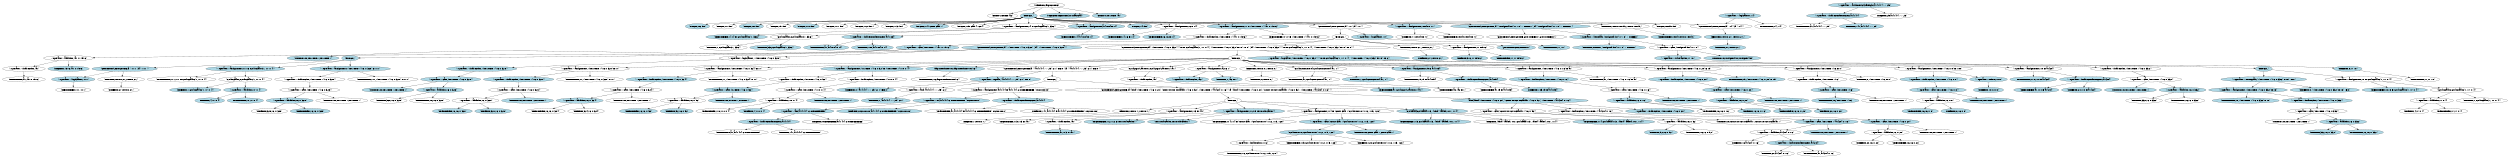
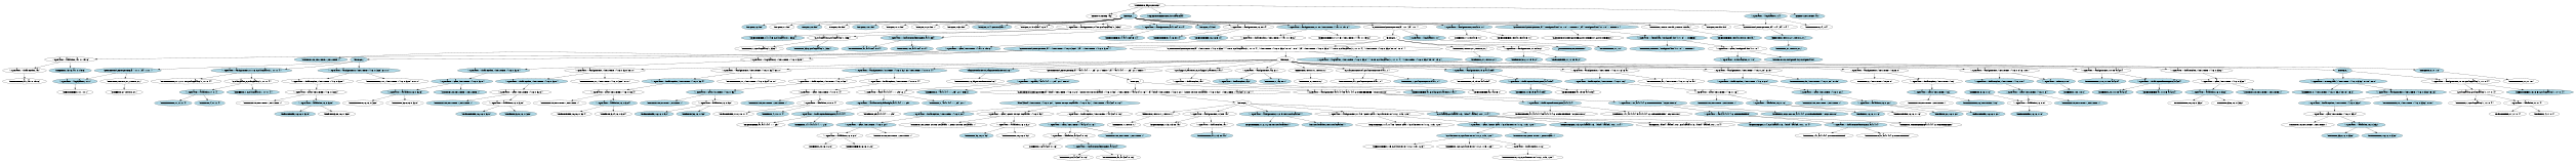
  digraph {
    node [fillcolor=lightblue style=filled]
    n1 [fillcolor=white label="(METHOD,tftp_connect)"]
    n2 [label="(PARAM,_DWORD *a1)"]
    n3 [fillcolor=white label="(PARAM,_BYTE *a2)"]
    n4 [label="(BLOCK,,)"]
    n5 [label="(METHOD_RETURN,int __fastcall)"]
    n6 [label="(LOCAL,v4: int)"]
    n7 [fillcolor=white label="(LOCAL,result: int)"]
    n8 [label="(LOCAL,v6: int)"]
    n9 [fillcolor=white label="(LOCAL,v7: int)"]
    n10 [label="(LOCAL,v8: int)"]
    n11 [fillcolor=white label="(LOCAL,v9: int)"]
    n12 [label="(LOCAL,v10: int)"]
    n13 [fillcolor=white label="(LOCAL,v11: int)"]
    n14 [fillcolor=white label="(LOCAL,v12: int *)"]
    n15 [fillcolor=white label="(LOCAL,v13: int)"]
    n16 [label="(LOCAL,v14: const char *)"]
    n17 [fillcolor=white label="(LOCAL,v15: char [ 128 ])"]
    n18 [fillcolor=white label="(<operator>.assignment,v4 = Curl_ccalloc(1, 336))"]
    n19 [label="(<operator>.assignment,a1[188] = v4)"]
    n20 [fillcolor=white label="(CONTROL_STRUCTURE,if ( !v4 ),if ( !v4 ))"]
    n21 [fillcolor=white label="(<operator>.assignment,v6 = v4)"]
    n22 [label="(<operator>.assignment,v7 = *(_DWORD *)(*a1 + 1576))"]
    n23 [fillcolor=white label="(CONTROL_STRUCTURE,if ( !v7 ),if ( !v7 ))"]
    n24 [label="(<operator>.assignment,result = 71)"]
    n25 [label="(CONTROL_STRUCTURE,if ( (unsigned int)(v7 - 8) < 0xFFB1 ),if ( (unsigned int)(v7 - 8) < 0xFFB1 ))"]
    n26 [fillcolor=white label="(RETURN,return result;,return result;)"]
    n27 [label="(IDENTIFIER,v4,v4 = Curl_ccalloc(1, 336))"]
    n28 [fillcolor=white label="(Curl_ccalloc,Curl_ccalloc(1, 336))"]
    n29 [label="(<operator>.indirectIndexAccess,a1[188])"]
    n30 [label="(IDENTIFIER,v4,a1[188] = v4)"]
    n31 [label="(RETURN,return 27;,return 27;)"]
    n32 [label="(IDENTIFIER,v6,v6 = v4)"]
    n33 [label="(IDENTIFIER,v4,v6 = v4)"]
    n34 [fillcolor=white label="(IDENTIFIER,v7,v7 = *(_DWORD *)(*a1 + 1576))"]
    n35 [fillcolor=white label="(<operator>.indirection,*(_DWORD *)(*a1 + 1576))"]
    n36 [label="(<operator>.logicalNot,!v7)"]
    n37 [fillcolor=white label="(BLOCK,,)"]
    n38 [fillcolor=white label="(IDENTIFIER,result,result = 71)"]
    n39 [fillcolor=white label="(LITERAL,71,result = 71)"]
    n40 [label="(<operator>.lessThan,(unsigned int)(v7 - 8) < 0xFFB1)"]
    n41 [fillcolor=white label="(CONTROL_STRUCTURE,goto LABEL_7;,goto LABEL_7;)"]
    n42 [label="(IDENTIFIER,result,return result;)"]
    n43 [fillcolor=white label="(LITERAL,1,Curl_ccalloc(1, 336))"]
    n44 [label="(LITERAL,336,Curl_ccalloc(1, 336))"]
    n45 [label="(IDENTIFIER,a1,a1[188] = v4)"]
    n46 [label="(LITERAL,188,a1[188] = v4)"]
    n47 [label="(<operator>.logicalNot,!v4)"]
    n48 [fillcolor=white label="(IDENTIFIER,v4,!v4)"]
    n49 [label="(LITERAL,27,return 27;)"]
    n50 [label="(<operator>.cast,(_DWORD *)(*a1 + 1576))"]
    n51 [label="(UNKNOWN,_DWORD *,_DWORD *)"]
    n52 [fillcolor=white label="(<operator>.addition,*a1 + 1576)"]
    n53 [fillcolor=white label="(<operator>.indirection,*a1)"]
    n54 [label="(LITERAL,1576,*a1 + 1576)"]
    n55 [fillcolor=white label="(IDENTIFIER,a1,*a1 + 1576)"]
    n56 [label="(IDENTIFIER,v7,!v7)"]
    n57 [fillcolor=white label="(<operator>.assignment,v7 = 512)"]
    n58 [label="(JUMP_TARGET,LABEL_7)"]
    n59 [label="(CONTROL_STRUCTURE,if ( !*(_DWORD *)(v6 + 328) ),if ( !*(_DWORD *)(v6 + 328) ))"]
    n60 [fillcolor=white label="(CONTROL_STRUCTURE,if ( *(_DWORD *)(v6 + 332) || (v8 = Curl_ccalloc(1, v7 + 4), (*(_DWORD *)(v6 + 332) = v8) != 0) ),if ( *(_DWORD *)(v6 + 332) || (v8 = Curl_ccalloc(1, v7 + 4), (*(_DWORD *)(v6 + 332) = v8) != 0) ))"]
    n61 [fillcolor=white label="(RETURN,return 27;,return 27;)"]
    n62 [label="(IDENTIFIER,v7,v7 = 512)"]
    n63 [label="(LITERAL,512,v7 = 512)"]
    n64 [fillcolor=white label="(<operator>.logicalNot,!*(_DWORD *)(v6 + 328))"]
    n65 [label="(BLOCK,,)"]
    n66 [label="(<operator>.logicalOr,*(_DWORD *)(v6 + 332) || (v8 = Curl_ccalloc(1, v7 + 4), (*(_DWORD *)(v6 + 332) = v8) != 0))"]
    n67 [fillcolor=white label="(BLOCK,,)"]
    n68 [label="(LITERAL,27,return 27;)"]
    n69 [label="(<operator>.indirection,*(_DWORD *)(v6 + 328))"]
    n70 [label="(<operator>.assignment,v11 = Curl_ccalloc(1, v7 + 4))"]
    n71 [label="(<operator>.assignment,*(_DWORD *)(v6 + 328) = v11)"]
    n72 [label="(CONTROL_STRUCTURE,if ( !v11 ),if ( !v11 ))"]
    n73 [label="(<operator>.cast,(_DWORD *)(v6 + 328))"]
    n74 [label="(UNKNOWN,_DWORD *,_DWORD *)"]
    n75 [label="(<operator>.addition,v6 + 328)"]
    n76 [fillcolor=white label="(IDENTIFIER,v6,v6 + 328)"]
    n77 [fillcolor=white label="(LITERAL,328,v6 + 328)"]
    n78 [fillcolor=white label="(IDENTIFIER,v11,v11 = Curl_ccalloc(1, v7 + 4))"]
    n79 [fillcolor=white label="(Curl_ccalloc,Curl_ccalloc(1, v7 + 4))"]
    n80 [fillcolor=white label="(<operator>.indirection,*(_DWORD *)(v6 + 328))"]
    n81 [fillcolor=white label="(IDENTIFIER,v11,*(_DWORD *)(v6 + 328) = v11)"]
    n82 [label="(<operator>.logicalNot,!v11)"]
    n83 [fillcolor=white label="(RETURN,return 27;,return 27;)"]
    n84 [label="(LITERAL,1,Curl_ccalloc(1, v7 + 4))"]
    n85 [label="(<operator>.addition,v7 + 4)"]
    n86 [label="(IDENTIFIER,v7,v7 + 4)"]
    n87 [label="(LITERAL,4,v7 + 4)"]
    n88 [fillcolor=white label="(<operator>.cast,(_DWORD *)(v6 + 328))"]
    n89 [fillcolor=white label="(UNKNOWN,_DWORD *,_DWORD *)"]
    n90 [label="(<operator>.addition,v6 + 328)"]
    n91 [label="(IDENTIFIER,v6,v6 + 328)"]
    n92 [fillcolor=white label="(LITERAL,328,v6 + 328)"]
    n93 [fillcolor=white label="(IDENTIFIER,v11,!v11)"]
    n94 [fillcolor=white label="(LITERAL,27,return 27;)"]
    n95 [fillcolor=white label="(<operator>.indirection,*(_DWORD *)(v6 + 332))"]
    n96 [label="(BLOCK,,)"]
    n97 [fillcolor=white label="(Curl_conncontrol,Curl_conncontrol(a1, 1))"]
    n98 [label="(<operator>.assignment,v9 = a1[105])"]
    n99 [fillcolor=white label="(<operator>.assignment,*(_DWORD *)(v6 + 16) = a1)"]
    n100 [fillcolor=white label="(<operator>.assignment,*(_DWORD *)(v6 + 20) = v9)"]
    n101 [fillcolor=white label="(<operator>.assignment,*(_DWORD *)v6 = 0)"]
    n102 [fillcolor=white label="(<operator>.assignment,*(_DWORD *)(v6 + 8) = -100)"]
    n103 [fillcolor=white label="(<operator>.assignment,v10 = a1[20])"]
    n104 [fillcolor=white label="(<operator>.assignment,*(_DWORD *)(v6 + 320) = v7)"]
    n105 [fillcolor=white label="(<operator>.assignment,*(_DWORD *)(v6 + 324) = v7)"]
    n106 [label="(<operator>.assignment,*(_WORD *)(v6 + 52) = *(_DWORD *)(v10 + 4))"]
    n107 [label="(tftp_set_timeouts,tftp_set_timeouts(v6))"]
    n108 [fillcolor=white label="(CONTROL_STRUCTURE,if ( ((a1[147] >> 25) & 1) == 0 ),if ( ((a1[147] >> 25) & 1) == 0 ))"]
    n109 [fillcolor=white label="(Curl_pgrsStartNow,Curl_pgrsStartNow(*a1))"]
    n110 [fillcolor=white label="(<operator>.assignment,*a2 = 1)"]
    n111 [fillcolor=white label="(RETURN,return 0;,return 0;)"]
    n112 [fillcolor=white label="(<operator>.cast,(_DWORD *)(v6 + 332))"]
    n113 [fillcolor=white label="(<operator>.assignment,v8 = Curl_ccalloc(1, v7 + 4))"]
    n114 [label="(<operator>.notEquals,(*(_DWORD *)(v6 + 332) = v8) != 0)"]
    n115 [label="(UNKNOWN,_DWORD *,_DWORD *)"]
    n116 [label="(<operator>.addition,v6 + 332)"]
    n117 [fillcolor=white label="(IDENTIFIER,v6,v6 + 332)"]
    n118 [fillcolor=white label="(LITERAL,332,v6 + 332)"]
    n119 [label="(IDENTIFIER,v8,v8 = Curl_ccalloc(1, v7 + 4))"]
    n120 [fillcolor=white label="(Curl_ccalloc,Curl_ccalloc(1, v7 + 4))"]
    n121 [label="(<operator>.assignment,*(_DWORD *)(v6 + 332) = v8)"]
    n122 [label="(LITERAL,0,(*(_DWORD *)(v6 + 332) = v8) != 0)"]
    n123 [fillcolor=white label="(LITERAL,1,Curl_ccalloc(1, v7 + 4))"]
    n124 [fillcolor=white label="(<operator>.addition,v7 + 4)"]
    n125 [fillcolor=white label="(IDENTIFIER,v7,v7 + 4)"]
    n126 [fillcolor=white label="(LITERAL,4,v7 + 4)"]
    n127 [label="(<operator>.indirection,*(_DWORD *)(v6 + 332))"]
    n128 [label="(IDENTIFIER,v8,*(_DWORD *)(v6 + 332) = v8)"]
    n129 [fillcolor=white label="(<operator>.cast,(_DWORD *)(v6 + 332))"]
    n130 [fillcolor=white label="(UNKNOWN,_DWORD *,_DWORD *)"]
    n131 [label="(<operator>.addition,v6 + 332)"]
    n132 [label="(IDENTIFIER,v6,v6 + 332)"]
    n133 [label="(LITERAL,332,v6 + 332)"]
    n134 [fillcolor=white label="(IDENTIFIER,a1,Curl_conncontrol(a1, 1))"]
    n135 [label="(LITERAL,1,Curl_conncontrol(a1, 1))"]
    n136 [fillcolor=white label="(IDENTIFIER,v9,v9 = a1[105])"]
    n137 [label="(<operator>.indirectIndexAccess,a1[105])"]
    n138 [label="(<operator>.indirection,*(_DWORD *)(v6 + 16))"]
    n139 [fillcolor=white label="(IDENTIFIER,a1,*(_DWORD *)(v6 + 16) = a1)"]
    n140 [label="(<operator>.indirection,*(_DWORD *)(v6 + 20))"]
    n141 [label="(IDENTIFIER,v9,*(_DWORD *)(v6 + 20) = v9)"]
    n142 [fillcolor=white label="(<operator>.indirection,*(_DWORD *)v6)"]
    n143 [fillcolor=white label="(LITERAL,0,*(_DWORD *)v6 = 0)"]
    n144 [label="(<operator>.indirection,*(_DWORD *)(v6 + 8))"]
    n145 [label="(<operator>.minus,-100)"]
    n146 [label="(IDENTIFIER,v10,v10 = a1[20])"]
    n147 [label="(<operator>.indirectIndexAccess,a1[20])"]
    n148 [label="(<operator>.indirection,*(_DWORD *)(v6 + 320))"]
    n149 [fillcolor=white label="(IDENTIFIER,v7,*(_DWORD *)(v6 + 320) = v7)"]
    n150 [label="(<operator>.indirection,*(_DWORD *)(v6 + 324))"]
    n151 [fillcolor=white label="(IDENTIFIER,v7,*(_DWORD *)(v6 + 324) = v7)"]
    n152 [fillcolor=white label="(<operator>.indirection,*(_WORD *)(v6 + 52))"]
    n153 [fillcolor=white label="(<operator>.indirection,*(_DWORD *)(v10 + 4))"]
    n154 [fillcolor=white label="(IDENTIFIER,v6,tftp_set_timeouts(v6))"]
    n155 [label="(<operator>.equals,((a1[147] >> 25) & 1) == 0)"]
    n156 [fillcolor=white label="(BLOCK,,)"]
    n157 [fillcolor=white label="(<operator>.indirection,*a1)"]
    n158 [label="(<operator>.indirection,*a2)"]
    n159 [label="(LITERAL,1,*a2 = 1)"]
    n160 [fillcolor=white label="(LITERAL,0,return 0;)"]
    n161 [fillcolor=white label="(IDENTIFIER,a1,v9 = a1[105])"]
    n162 [label="(LITERAL,105,v9 = a1[105])"]
    n163 [fillcolor=white label="(<operator>.cast,(_DWORD *)(v6 + 16))"]
    n164 [label="(UNKNOWN,_DWORD *,_DWORD *)"]
    n165 [label="(<operator>.addition,v6 + 16)"]
    n166 [fillcolor=white label="(IDENTIFIER,v6,v6 + 16)"]
    n167 [label="(LITERAL,16,v6 + 16)"]
    n168 [label="(<operator>.cast,(_DWORD *)(v6 + 20))"]
    n169 [label="(UNKNOWN,_DWORD *,_DWORD *)"]
    n170 [label="(<operator>.addition,v6 + 20)"]
    n171 [label="(IDENTIFIER,v6,v6 + 20)"]
    n172 [label="(LITERAL,20,v6 + 20)"]
    n173 [label="(<operator>.cast,(_DWORD *)v6)"]
    n174 [fillcolor=white label="(UNKNOWN,_DWORD *,_DWORD *)"]
    n175 [label="(IDENTIFIER,v6,(_DWORD *)v6)"]
    n176 [label="(<operator>.cast,(_DWORD *)(v6 + 8))"]
    n177 [label="(LITERAL,100,-100)"]
    n178 [label="(UNKNOWN,_DWORD *,_DWORD *)"]
    n179 [fillcolor=white label="(<operator>.addition,v6 + 8)"]
    n180 [label="(IDENTIFIER,v6,v6 + 8)"]
    n181 [label="(LITERAL,8,v6 + 8)"]
    n182 [label="(IDENTIFIER,a1,v10 = a1[20])"]
    n183 [label="(LITERAL,20,v10 = a1[20])"]
    n184 [fillcolor=white label="(<operator>.cast,(_DWORD *)(v6 + 320))"]
    n185 [label="(UNKNOWN,_DWORD *,_DWORD *)"]
    n186 [fillcolor=white label="(<operator>.addition,v6 + 320)"]
    n187 [label="(IDENTIFIER,v6,v6 + 320)"]
    n188 [label="(LITERAL,320,v6 + 320)"]
    n189 [fillcolor=white label="(<operator>.cast,(_DWORD *)(v6 + 324))"]
    n190 [fillcolor=white label="(UNKNOWN,_DWORD *,_DWORD *)"]
    n191 [label="(<operator>.addition,v6 + 324)"]
    n192 [fillcolor=white label="(IDENTIFIER,v6,v6 + 324)"]
    n193 [fillcolor=white label="(LITERAL,324,v6 + 324)"]
    n194 [label="(<operator>.cast,(_WORD *)(v6 + 52))"]
    n195 [fillcolor=white label="(<operator>.cast,(_DWORD *)(v10 + 4))"]
    n196 [label="(UNKNOWN,_WORD *,_WORD *)"]
    n197 [fillcolor=white label="(<operator>.addition,v6 + 52)"]
    n198 [label="(IDENTIFIER,v6,v6 + 52)"]
    n199 [label="(LITERAL,52,v6 + 52)"]
    n200 [label="(UNKNOWN,_DWORD *,_DWORD *)"]
    n201 [fillcolor=white label="(<operator>.addition,v10 + 4)"]
    n202 [fillcolor=white label="(IDENTIFIER,v10,v10 + 4)"]
    n203 [label="(LITERAL,4,v10 + 4)"]
    n204 [fillcolor=white label="(<operator>.and,(a1[147] >> 25) & 1)"]
    n205 [label="(LITERAL,0,((a1[147] >> 25) & 1) == 0)"]
    n206 [fillcolor=white label="(CONTROL_STRUCTURE,if ( bind(*(_DWORD *)(v6 + 20), (const struct sockaddr *)(v6 + 52), *(_DWORD *)(a1[20] + 16)) ),if ( bind(*(_DWORD *)(v6 + 20), (const struct sockaddr *)(v6 + 52), *(_DWORD *)(a1[20] + 16)) ))"]
    n207 [fillcolor=white label="(<operator>.assignment,a1[147] = a1[147] & 0xFDFFFFFF | 0x2000000)"]
    n208 [label="(<operator>.arithmeticShiftRight,a1[147] >> 25)"]
    n209 [label="(LITERAL,1,(a1[147] >> 25) & 1)"]
    n210 [label="(<operator>.indirectIndexAccess,a1[147])"]
    n211 [fillcolor=white label="(LITERAL,25,a1[147] >> 25)"]
    n212 [fillcolor=white label="(IDENTIFIER,a1,a1[147] >> 25)"]
    n213 [label="(LITERAL,147,a1[147] >> 25)"]
    n214 [label="(bind,bind(*(_DWORD *)(v6 + 20), (const struct sockaddr *)(v6 + 52), *(_DWORD *)(a1[20] + 16)))"]
    n215 [fillcolor=white label="(BLOCK,,)"]
    n216 [label="(<operator>.indirectIndexAccess,a1[147])"]
    n217 [label="(<operator>.or,a1[147] & 0xFDFFFFFF | 0x2000000)"]
    n218 [label="(<operator>.indirection,*(_DWORD *)(v6 + 20))"]
    n219 [fillcolor=white label="(<operator>.cast,(const struct sockaddr *)(v6 + 52))"]
    n220 [fillcolor=white label="(<operator>.indirection,*(_DWORD *)(a1[20] + 16))"]
    n221 [fillcolor=white label="(<operator>.assignment,v13 = *a1)"]
    n222 [label="(<operator>.assignment,v12 = _errno_location())"]
    n223 [fillcolor=white label="(<operator>.assignment,v14 = (const char *)Curl_strerror(*v12, v15, 128))"]
    n224 [label="(Curl_failf,Curl_failf(v13, \"bind() failed; %s\", v14))"]
    n225 [fillcolor=white label="(RETURN,return 7;,return 7;)"]
    n226 [label="(<operator>.cast,(_DWORD *)(v6 + 20))"]
    n227 [fillcolor=white label="(UNKNOWN,const struct sockaddr *,const struct sockaddr *)"]
    n228 [fillcolor=white label="(<operator>.addition,v6 + 52)"]
    n229 [label="(<operator>.cast,(_DWORD *)(a1[20] + 16))"]
    n230 [fillcolor=white label="(UNKNOWN,_DWORD *,_DWORD *)"]
    n231 [fillcolor=white label="(<operator>.addition,v6 + 20)"]
    n232 [fillcolor=white label="(IDENTIFIER,v6,v6 + 20)"]
    n233 [fillcolor=white label="(LITERAL,20,v6 + 20)"]
    n234 [fillcolor=white label="(IDENTIFIER,v6,v6 + 52)"]
    n235 [label="(LITERAL,52,v6 + 52)"]
    n236 [label="(UNKNOWN,_DWORD *,_DWORD *)"]
    n237 [fillcolor=white label="(<operator>.addition,a1[20] + 16)"]
    n238 [label="(<operator>.indirectIndexAccess,a1[20])"]
    n239 [fillcolor=white label="(LITERAL,16,a1[20] + 16)"]
    n240 [fillcolor=white label="(IDENTIFIER,a1,a1[20] + 16)"]
    n241 [fillcolor=white label="(LITERAL,20,a1[20] + 16)"]
    n242 [fillcolor=white label="(IDENTIFIER,v13,v13 = *a1)"]
    n243 [fillcolor=white label="(<operator>.indirection,*a1)"]
    n244 [label="(IDENTIFIER,v12,v12 = _errno_location())"]
    n245 [label="(_errno_location,_errno_location())"]
    n246 [fillcolor=white label="(IDENTIFIER,v14,v14 = (const char *)Curl_strerror(*v12, v15, 128))"]
    n247 [label="(<operator>.cast,(const char *)Curl_strerror(*v12, v15, 128))"]
    n248 [label="(IDENTIFIER,v13,Curl_failf(v13, \"bind() failed; %s\", v14))"]
    n249 [fillcolor=white label="(LITERAL,\"bind() failed; %s\",Curl_failf(v13, \"bind() failed; %s\", v14))"]
    n250 [label="(IDENTIFIER,v14,Curl_failf(v13, \"bind() failed; %s\", v14))"]
    n251 [fillcolor=white label="(LITERAL,7,return 7;)"]
    n252 [label="(IDENTIFIER,a1,v13 = *a1)"]
-   n253 [label="(UNKNOWN,const char *,const char *)"]
+   n253 [label="(UNKNOWN,const errno *,const char *)"]
    n254 [label="(Curl_strerror,Curl_strerror(*v12, v15, 128))"]
    n255 [fillcolor=white label="(<operator>.indirection,*v12)"]
    n256 [fillcolor=white label="(IDENTIFIER,v15,Curl_strerror(*v12, v15, 128))"]
    n257 [fillcolor=white label="(LITERAL,128,Curl_strerror(*v12, v15, 128))"]
    n258 [fillcolor=white label="(IDENTIFIER,v12,Curl_strerror(*v12, v15, 128))"]
    n259 [fillcolor=white label="(IDENTIFIER,a1,a1[147] = a1[147] & 0xFDFFFFFF | 0x2000000)"]
    n260 [fillcolor=white label="(LITERAL,147,a1[147] = a1[147] & 0xFDFFFFFF | 0x2000000)"]
    n261 [label="(<operator>.and,a1[147] & 0xFDFFFFFF)"]
    n262 [label="(LITERAL,0x2000000,a1[147] & 0xFDFFFFFF | 0x2000000)"]
    n263 [label="(<operator>.indirectIndexAccess,a1[147])"]
    n264 [fillcolor=white label="(LITERAL,0xFDFFFFFF,a1[147] & 0xFDFFFFFF)"]
    n265 [fillcolor=white label="(IDENTIFIER,a1,a1[147] & 0xFDFFFFFF)"]
    n266 [fillcolor=white label="(LITERAL,147,a1[147] & 0xFDFFFFFF)"]
    n267 [label="(IDENTIFIER,a1,Curl_pgrsStartNow(*a1))"]
    n268 [fillcolor=white label="(IDENTIFIER,a2,*a2 = 1)"]
    n269 [fillcolor=white label="(<operator>.cast,(unsigned int)(v7 - 8))"]
    n270 [label="(LITERAL,0xFFB1,(unsigned int)(v7 - 8) < 0xFFB1)"]
    n271 [label="(UNKNOWN,unsigned int,unsigned int)"]
    n272 [label="(<operator>.subtraction,v7 - 8)"]
    n273 [label="(LITERAL,8,v7 - 8)"]
    n274 [fillcolor=white label="(IDENTIFIER,v7,v7 - 8)"]
    n1 -> n2
    n1 -> n3
    n1 -> n4
    n1 -> n5
    n4 -> n6
    n4 -> n7
    n4 -> n8
    n4 -> n9
    n4 -> n10
    n4 -> n11
    n4 -> n12
    n4 -> n13
    n4 -> n14
    n4 -> n15
    n4 -> n16
    n4 -> n17
    n4 -> n18
    n4 -> n19
    n4 -> n20
    n4 -> n21
    n4 -> n22
    n4 -> n23
    n4 -> n24
    n4 -> n25
    n4 -> n26
    n18 -> n27
    n18 -> n28
    n19 -> n29
    n19 -> n30
    n20 -> n31
    n21 -> n32
    n21 -> n33
    n22 -> n34
    n22 -> n35
    n23 -> n36
    n23 -> n37
    n24 -> n38
    n24 -> n39
    n25 -> n40
    n25 -> n41
    n26 -> n42
    n28 -> n43
    n28 -> n44
    n29 -> n45
    n29 -> n46
    n31 -> n49
    n35 -> n50
    n36 -> n56
    n37 -> n57
    n37 -> n58
    n37 -> n59
    n37 -> n60
    n37 -> n61
    n40 -> n269
    n40 -> n270
    n47 -> n20
    n47 -> n48
    n50 -> n51
    n50 -> n52
    n52 -> n53
    n52 -> n54
    n53 -> n55
    n57 -> n62
    n57 -> n63
    n59 -> n64
    n59 -> n65
    n60 -> n66
    n60 -> n67
    n61 -> n68
    n64 -> n69
    n65 -> n70
    n65 -> n71
    n65 -> n72
    n66 -> n95
    n66 -> n96
    n67 -> n97
    n67 -> n98
    n67 -> n99
    n67 -> n100
    n67 -> n101
    n67 -> n102
    n67 -> n103
    n67 -> n104
    n67 -> n105
    n67 -> n106
    n67 -> n107
    n67 -> n108
    n67 -> n109
    n67 -> n110
    n67 -> n111
    n69 -> n73
    n70 -> n78
    n70 -> n79
    n71 -> n80
    n71 -> n81
    n72 -> n82
    n72 -> n83
    n73 -> n74
    n73 -> n75
    n75 -> n76
    n75 -> n77
    n79 -> n84
    n79 -> n85
    n80 -> n88
    n82 -> n93
    n83 -> n94
    n85 -> n86
    n85 -> n87
    n88 -> n89
    n88 -> n90
    n90 -> n91
    n90 -> n92
    n95 -> n112
    n96 -> n113
    n96 -> n114
    n97 -> n134
    n97 -> n135
    n98 -> n136
    n98 -> n137
    n99 -> n138
    n99 -> n139
    n100 -> n140
    n100 -> n141
    n101 -> n142
    n101 -> n143
    n102 -> n144
    n102 -> n145
    n103 -> n146
    n103 -> n147
    n104 -> n148
    n104 -> n149
    n105 -> n150
    n105 -> n151
    n106 -> n152
    n106 -> n153
    n107 -> n154
    n108 -> n155
    n108 -> n156
    n109 -> n157
    n110 -> n158
    n110 -> n159
    n111 -> n160
    n112 -> n115
    n112 -> n116
    n113 -> n119
    n113 -> n120
    n114 -> n121
    n114 -> n122
    n116 -> n117
    n116 -> n118
    n120 -> n123
    n120 -> n124
    n121 -> n127
    n121 -> n128
    n124 -> n125
    n124 -> n126
    n127 -> n129
    n129 -> n130
    n129 -> n131
    n131 -> n132
    n131 -> n133
    n137 -> n161
    n137 -> n162
    n138 -> n163
    n140 -> n168
    n142 -> n173
    n144 -> n176
    n145 -> n177
    n147 -> n182
    n147 -> n183
    n148 -> n184
    n150 -> n189
    n152 -> n194
    n153 -> n195
    n155 -> n204
    n155 -> n205
    n156 -> n206
    n156 -> n207
    n157 -> n267
    n158 -> n268
    n163 -> n164
    n163 -> n165
    n165 -> n166
    n165 -> n167
    n168 -> n169
    n168 -> n170
    n170 -> n171
    n170 -> n172
    n173 -> n174
    n173 -> n175
    n176 -> n178
    n176 -> n179
    n179 -> n180
-   n179 -> n181
+   n181 -> n179
    n184 -> n185
    n184 -> n186
    n186 -> n187
    n186 -> n188
    n189 -> n190
    n189 -> n191
    n191 -> n192
    n191 -> n193
    n194 -> n196
    n194 -> n197
    n195 -> n200
    n195 -> n201
    n197 -> n198
    n197 -> n199
    n201 -> n202
    n201 -> n203
+   n204 -> n208
    n204 -> n209
    n206 -> n214
    n206 -> n215
    n207 -> n216
    n207 -> n217
    n208 -> n210
    n208 -> n211
    n210 -> n212
    n210 -> n213
    n214 -> n218
    n214 -> n219
    n214 -> n220
    n215 -> n221
    n215 -> n222
    n215 -> n223
    n215 -> n224
    n215 -> n225
    n216 -> n259
    n216 -> n260
    n217 -> n261
    n217 -> n262
    n218 -> n226
    n219 -> n227
    n219 -> n228
    n220 -> n229
    n221 -> n242
    n221 -> n243
    n222 -> n244
    n222 -> n245
    n223 -> n246
    n223 -> n247
    n224 -> n248
    n224 -> n249
    n224 -> n250
    n225 -> n251
    n226 -> n230
    n226 -> n231
    n228 -> n234
    n228 -> n235
    n229 -> n236
    n229 -> n237
    n231 -> n232
    n231 -> n233
    n237 -> n238
    n237 -> n239
    n238 -> n240
    n238 -> n241
    n243 -> n252
    n247 -> n253
    n247 -> n254
    n254 -> n255
    n254 -> n256
    n254 -> n257
    n255 -> n258
    n261 -> n263
    n261 -> n264
    n263 -> n265
    n263 -> n266
    n269 -> n271
    n269 -> n272
    n272 -> n273
    n273 -> n274
  }
